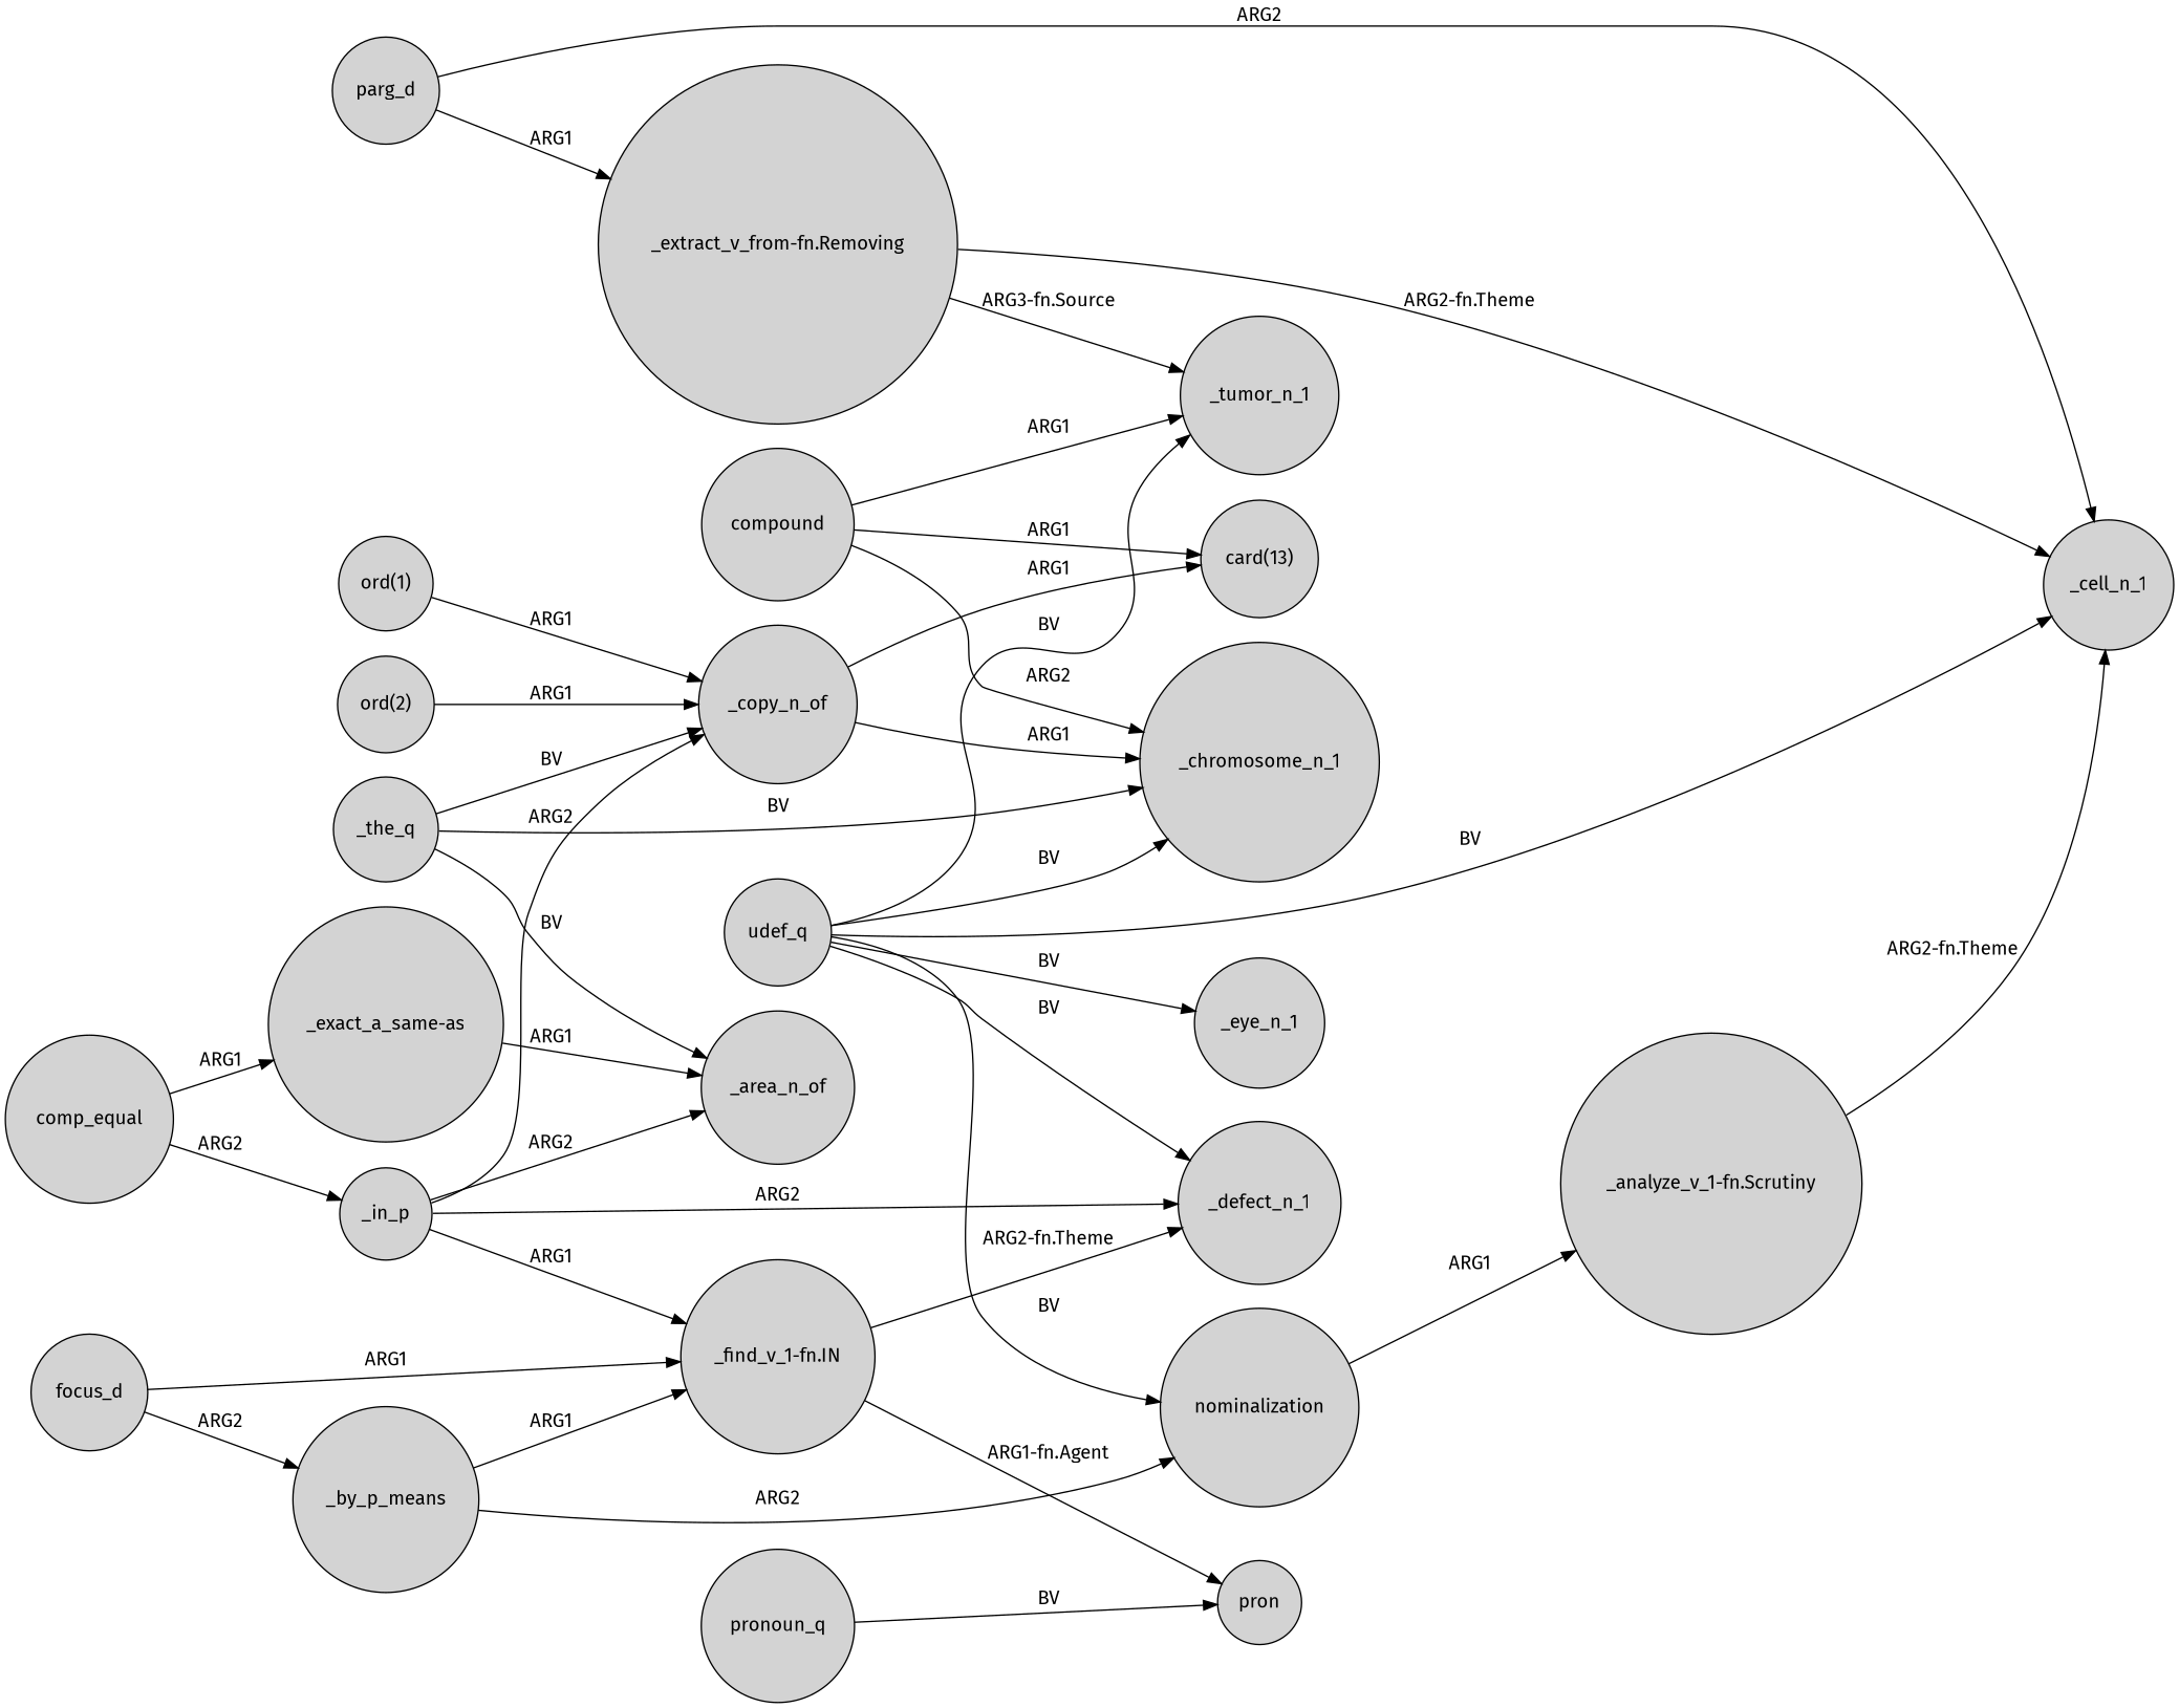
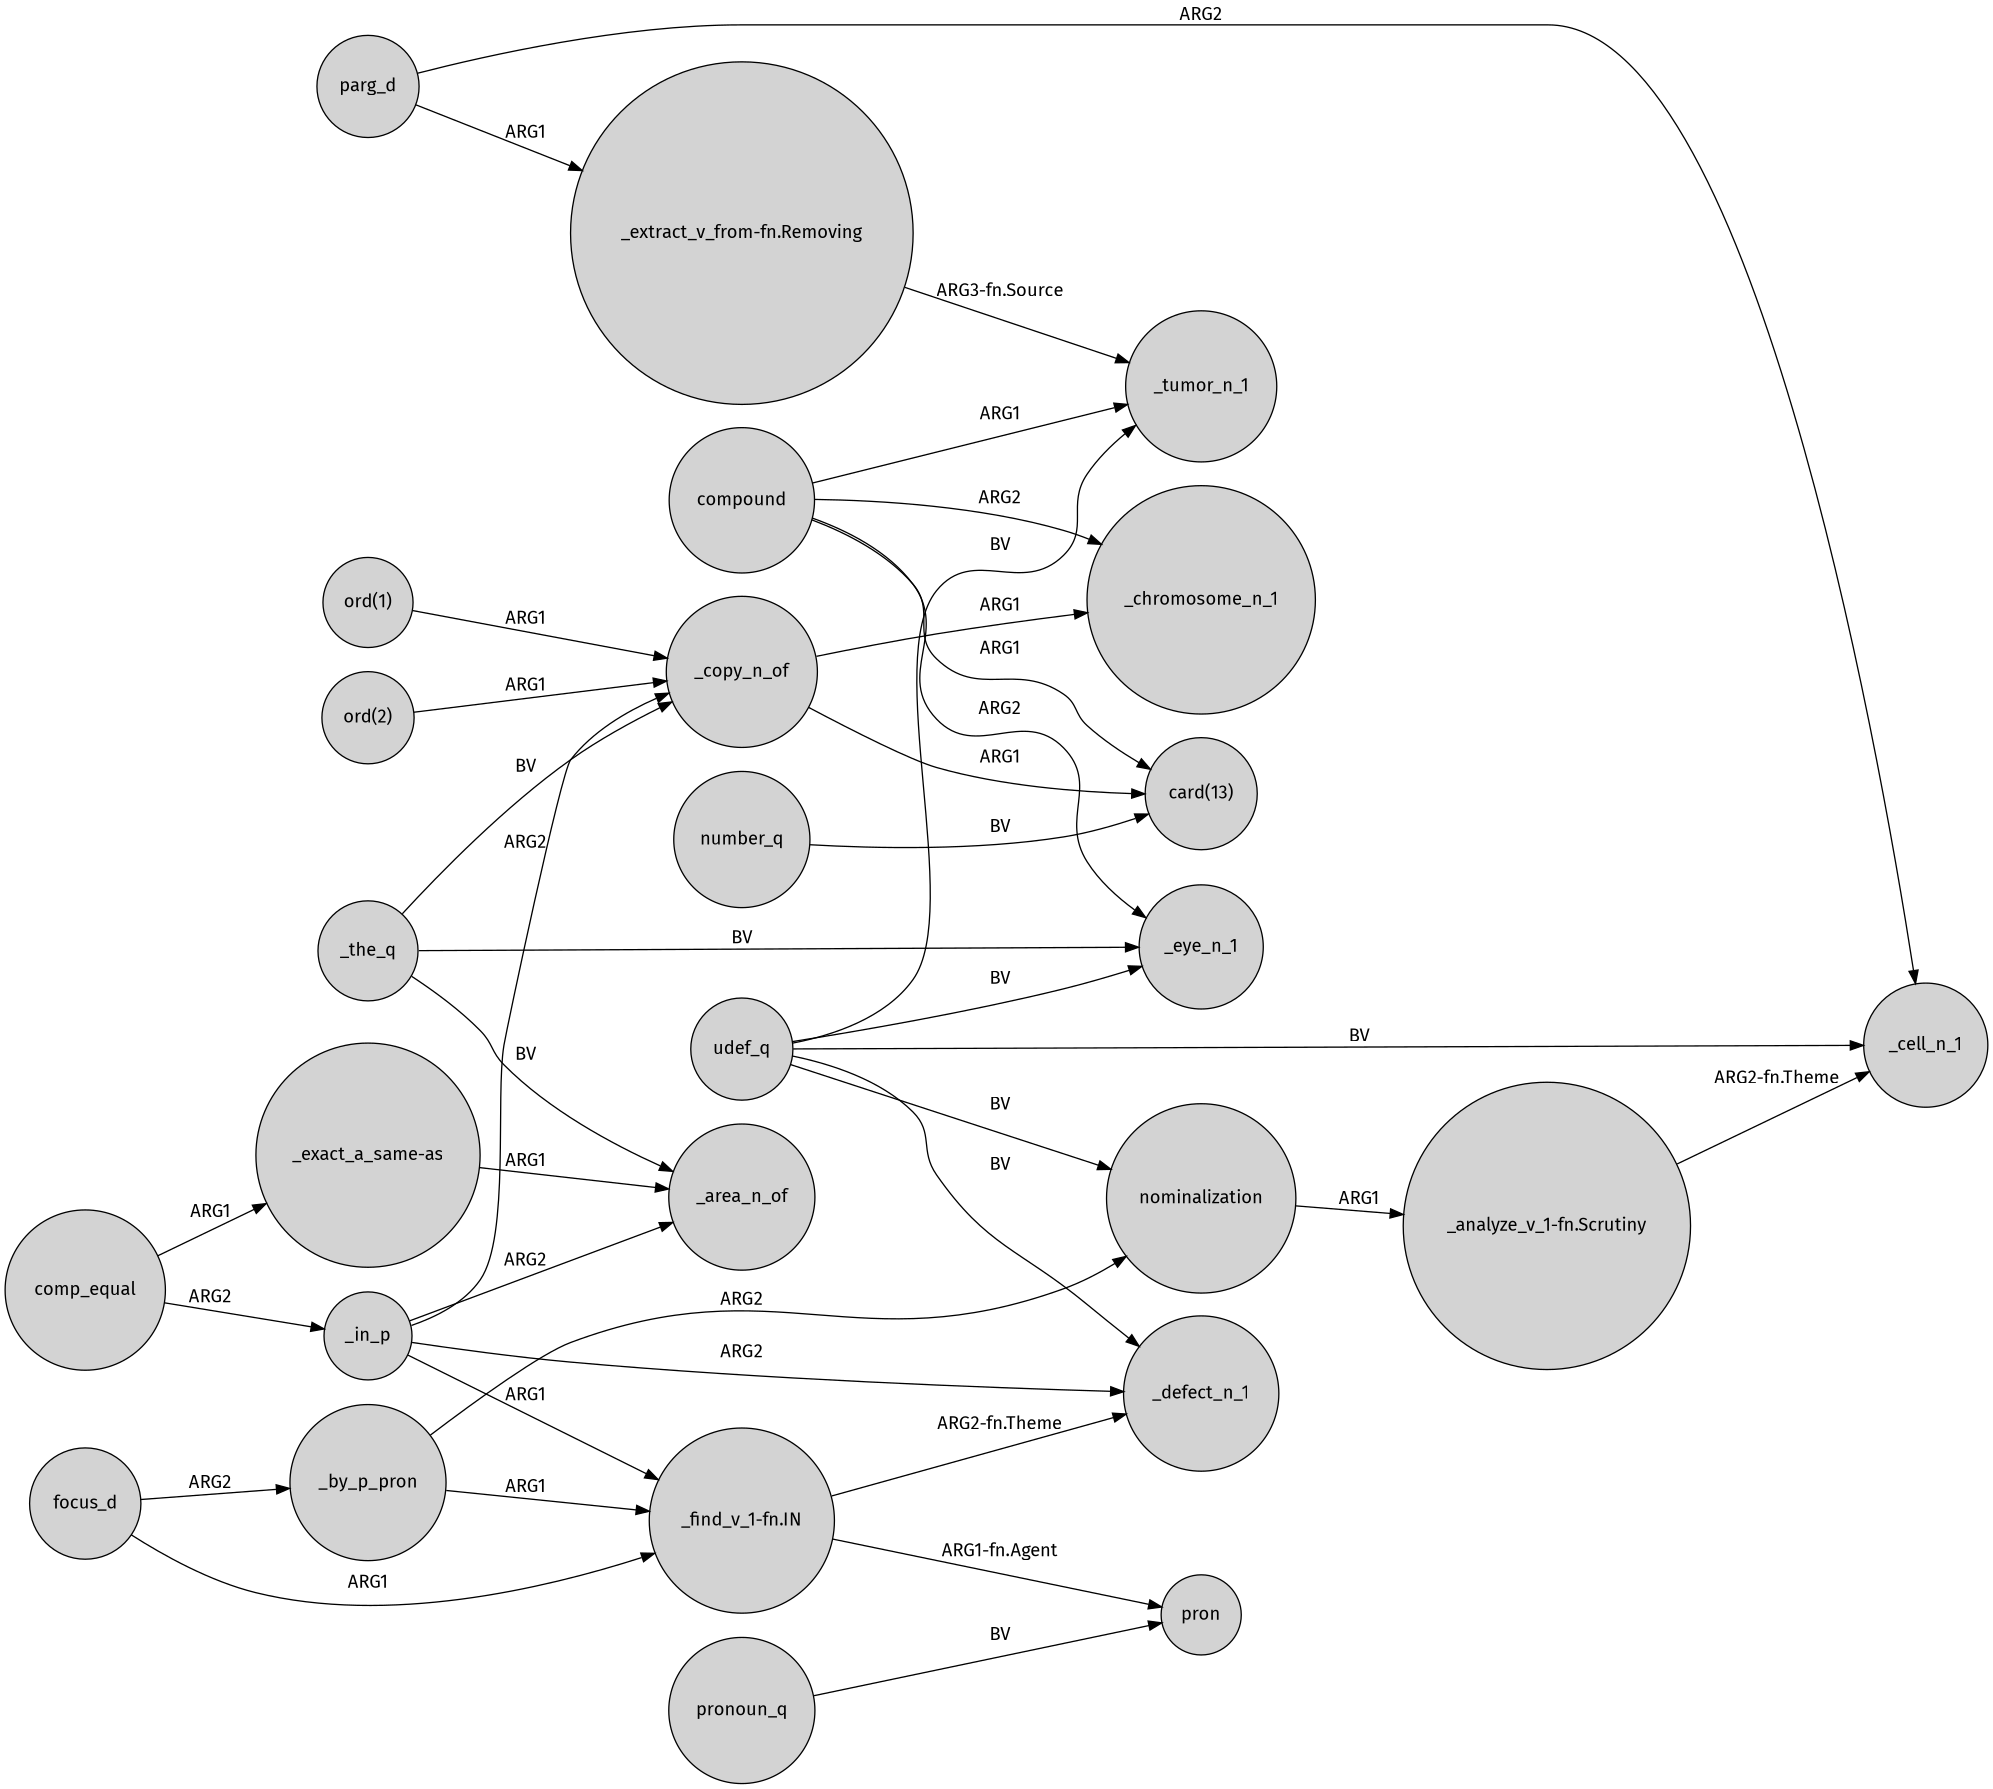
  digraph {
    fontname="Fira Sans"
    rankdir=LR
    node [fontname="Fira Sans" shape=circle style=filled]
    edge [fontname="Fira Sans"]
    udef_q
    _tumor_n_1
    nominalization
    _chromosome_n_1
    _eye_n_1
    _defect_n_1
    _cell_n_1
    "_analyze_v_1-fn.Scrutiny"
-   _by_p_means
+   _by_p_means [label=_by_p_pron]
    "_find_v_1-fn.IN"
    pron
    _the_q
    _copy_n_of
    _area_n_of
    "card(13)"
+   number_q
    _in_p
    focus_d
    comp_equal
    "_exact_a_same-as"
    compound
    pronoun_q
    "_extract_v_from-fn.Removing"
    parg_d
    "ord(2)"
    "ord(1)"
    udef_q -> _tumor_n_1 [label=BV]
    udef_q -> nominalization [label=BV]
-   udef_q -> _chromosome_n_1 [label=BV]
    udef_q -> _eye_n_1 [label=BV]
    udef_q -> _defect_n_1 [label=BV]
    udef_q -> _cell_n_1 [label=BV]
    nominalization -> "_analyze_v_1-fn.Scrutiny" [label=ARG1]
    "_analyze_v_1-fn.Scrutiny" -> _cell_n_1 [label="ARG2-fn.Theme"]
    _by_p_means -> nominalization [label=ARG2]
    _by_p_means -> "_find_v_1-fn.IN" [label=ARG1]
    "_find_v_1-fn.IN" -> _defect_n_1 [label="ARG2-fn.Theme"]
    "_find_v_1-fn.IN" -> pron [label="ARG1-fn.Agent"]
-   _the_q -> _chromosome_n_1 [label=BV]
+   _the_q -> _eye_n_1 [label=BV]
    _the_q -> _copy_n_of [label=BV]
    _the_q -> _area_n_of [label=BV]
    _copy_n_of -> _chromosome_n_1 [label=ARG1]
    _copy_n_of -> "card(13)" [label=ARG1]
+   number_q -> "card(13)" [label=BV]
    _in_p -> _defect_n_1 [label=ARG2]
    _in_p -> "_find_v_1-fn.IN" [label=ARG1]
    _in_p -> _copy_n_of [label=ARG2]
    _in_p -> _area_n_of [label=ARG2]
    focus_d -> _by_p_means [label=ARG2]
    focus_d -> "_find_v_1-fn.IN" [label=ARG1]
    comp_equal -> _in_p [label=ARG2]
    comp_equal -> "_exact_a_same-as" [label=ARG1]
    "_exact_a_same-as" -> _area_n_of [label=ARG1]
    compound -> _tumor_n_1 [label=ARG1]
    compound -> _chromosome_n_1 [label=ARG2]
+   compound -> _eye_n_1 [label=ARG2]
    compound -> "card(13)" [label=ARG1]
    pronoun_q -> pron [label=BV]
    "_extract_v_from-fn.Removing" -> _tumor_n_1 [label="ARG3-fn.Source"]
-   "_extract_v_from-fn.Removing" -> _cell_n_1 [label="ARG2-fn.Theme"]
    parg_d -> _cell_n_1 [label=ARG2]
    parg_d -> "_extract_v_from-fn.Removing" [label=ARG1]
    "ord(2)" -> _copy_n_of [label=ARG1]
    "ord(1)" -> _copy_n_of [label=ARG1]
  }
